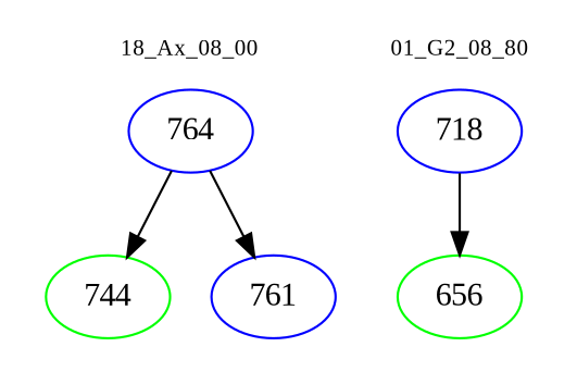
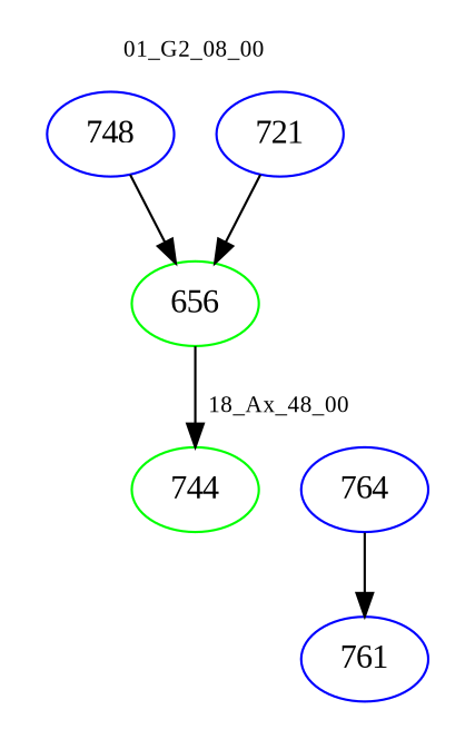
  digraph {
    fontname="Liberation Serif"
    node [color=blue fontname="Liberation Serif"]
    edge [color=black fontname="Liberation Serif"]
    n1 [label=764]
    n2 [color=green label=744]
    n3 [label=761]
+   n4 [label=721]
    n5 [color=green label=656]
-   n6 [label=718]
+   n6 [label=748]
    subgraph cluster_1 {
      color=white
      fontsize=10
-     label="18_Ax_08_00"
+     label="18_Ax_48_00"
      n1
      n2
      n3
    }
    subgraph cluster_2 {
      color=white
      fontsize=10
-     label="01_G2_08_80"
+     label="01_G2_08_00"
+     n4
      n5
      n6
    }
-   n1 -> n2
+   n5 -> n2
    n1 -> n3
+   n4 -> n5
    n6 -> n5
  }
